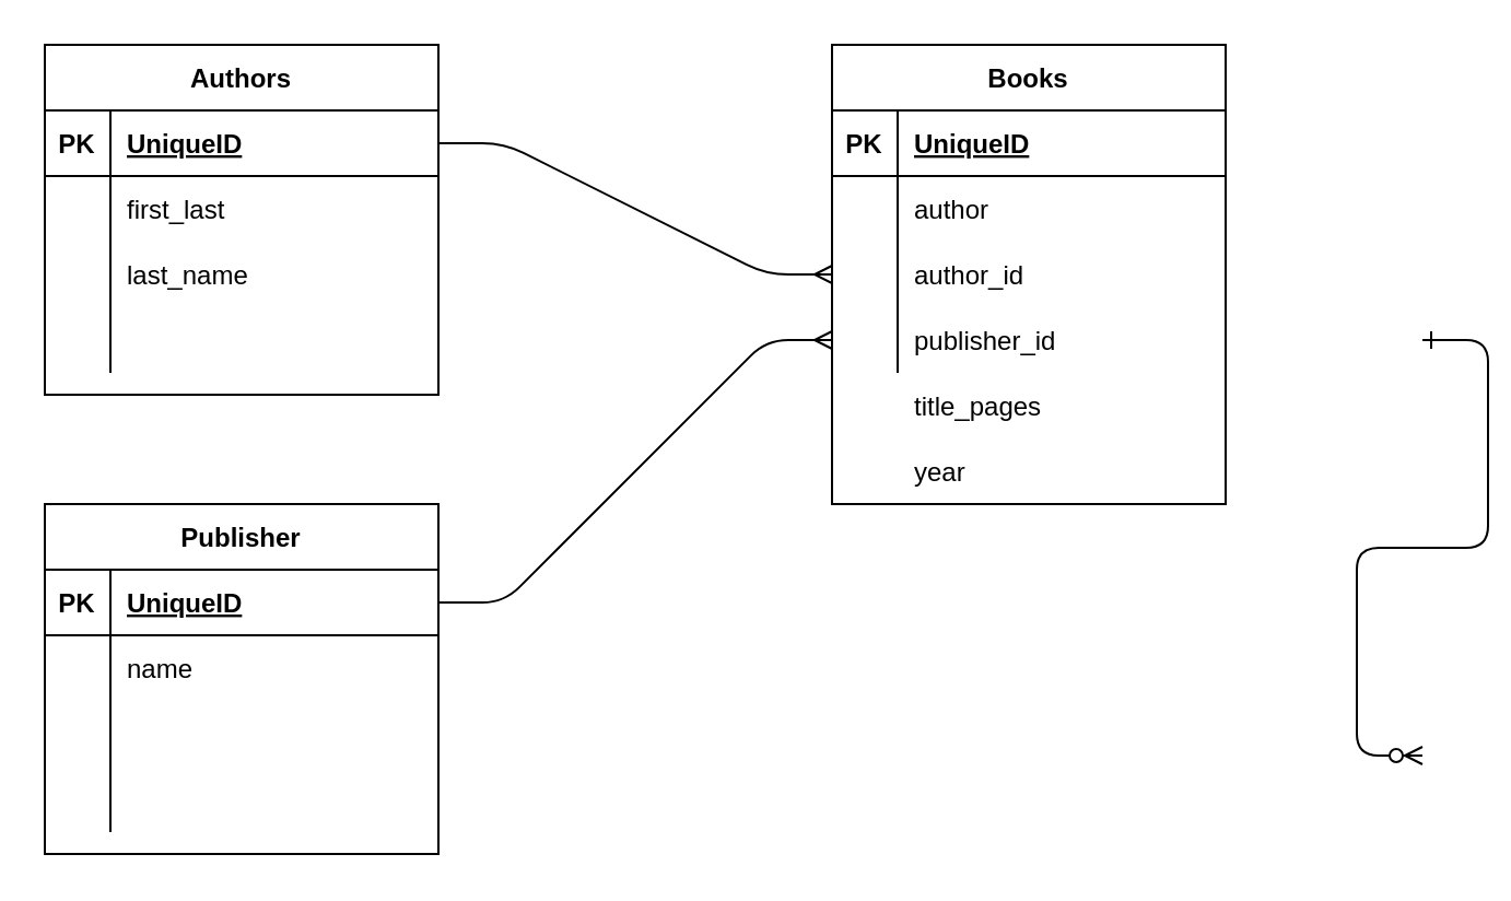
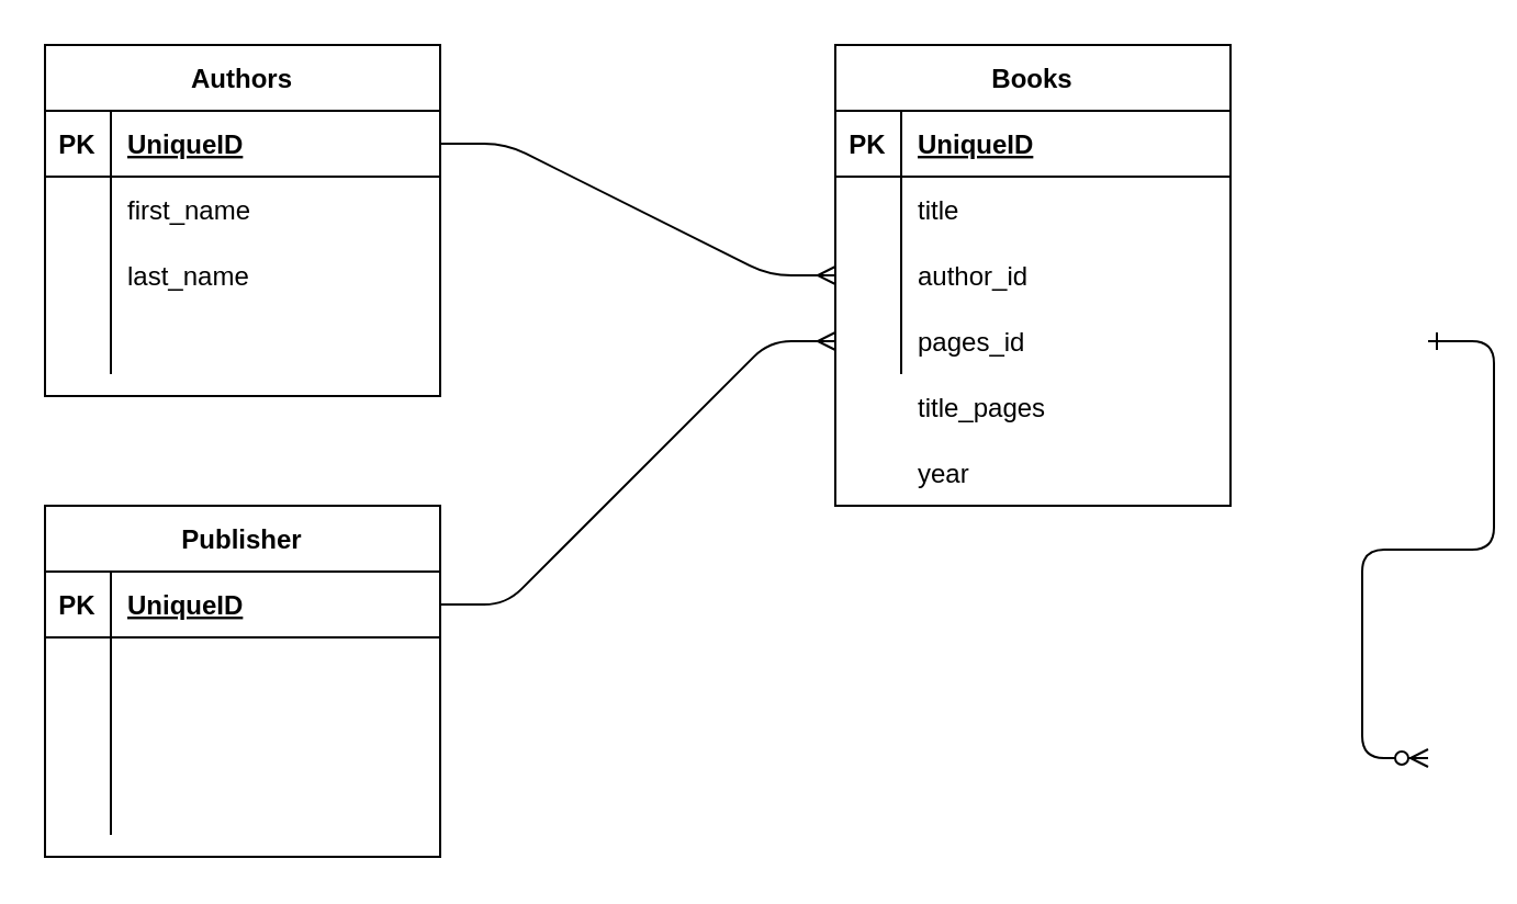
  <mxCell id="0" />
  <mxCell id="1" parent="0" />
  <mxCell id="2" value="" style="edgeStyle=entityRelationEdgeStyle;endArrow=ERzeroToMany;startArrow=ERone;endFill=1;startFill=0;" parent="1" edge="1"><mxGeometry width="100" height="100" relative="1" as="geometry"><mxPoint x="650" y="155" as="sourcePoint" /><mxPoint x="650" y="345" as="targetPoint" /></mxGeometry></mxCell>
  <mxCell id="3" value="Authors" style="shape=table;startSize=30;container=1;collapsible=1;childLayout=tableLayout;fixedRows=1;rowLines=0;fontStyle=1;align=center;resizeLast=1;" vertex="1" parent="1"><mxGeometry x="20" y="20" width="180" height="160" as="geometry" /></mxCell>
  <mxCell id="4" value="" style="shape=partialRectangle;collapsible=0;dropTarget=0;pointerEvents=0;fillColor=none;top=0;left=0;bottom=1;right=0;points=[[0,0.5],[1,0.5]];portConstraint=eastwest;" vertex="1" parent="3"><mxGeometry y="30" width="180" height="30" as="geometry" /></mxCell>
  <mxCell id="5" value="PK" style="shape=partialRectangle;connectable=0;fillColor=none;top=0;left=0;bottom=0;right=0;fontStyle=1;overflow=hidden;" vertex="1" parent="4"><mxGeometry width="30" height="30" as="geometry" /></mxCell>
  <mxCell id="6" value="UniqueID" style="shape=partialRectangle;connectable=0;fillColor=none;top=0;left=0;bottom=0;right=0;align=left;spacingLeft=6;fontStyle=5;overflow=hidden;" vertex="1" parent="4"><mxGeometry x="30" width="150" height="30" as="geometry" /></mxCell>
  <mxCell id="7" value="" style="shape=partialRectangle;collapsible=0;dropTarget=0;pointerEvents=0;fillColor=none;top=0;left=0;bottom=0;right=0;points=[[0,0.5],[1,0.5]];portConstraint=eastwest;" vertex="1" parent="3"><mxGeometry y="60" width="180" height="30" as="geometry" /></mxCell>
  <mxCell id="8" value="" style="shape=partialRectangle;connectable=0;fillColor=none;top=0;left=0;bottom=0;right=0;editable=1;overflow=hidden;" vertex="1" parent="7"><mxGeometry width="30" height="30" as="geometry" /></mxCell>
- <mxCell id="9" value="first_last" style="shape=partialRectangle;connectable=0;fillColor=none;top=0;left=0;bottom=0;right=0;align=left;spacingLeft=6;overflow=hidden;" vertex="1" parent="7"><mxGeometry x="30" width="150" height="30" as="geometry" /></mxCell>
+ <mxCell id="9" value="first_name" style="shape=partialRectangle;connectable=0;fillColor=none;top=0;left=0;bottom=0;right=0;align=left;spacingLeft=6;overflow=hidden;" vertex="1" parent="7"><mxGeometry x="30" width="150" height="30" as="geometry" /></mxCell>
  <mxCell id="10" value="" style="shape=partialRectangle;collapsible=0;dropTarget=0;pointerEvents=0;fillColor=none;top=0;left=0;bottom=0;right=0;points=[[0,0.5],[1,0.5]];portConstraint=eastwest;" vertex="1" parent="3"><mxGeometry y="90" width="180" height="30" as="geometry" /></mxCell>
  <mxCell id="11" value="" style="shape=partialRectangle;connectable=0;fillColor=none;top=0;left=0;bottom=0;right=0;editable=1;overflow=hidden;" vertex="1" parent="10"><mxGeometry width="30" height="30" as="geometry" /></mxCell>
  <mxCell id="12" value="last_name" style="shape=partialRectangle;connectable=0;fillColor=none;top=0;left=0;bottom=0;right=0;align=left;spacingLeft=6;overflow=hidden;" vertex="1" parent="10"><mxGeometry x="30" width="150" height="30" as="geometry" /></mxCell>
  <mxCell id="13" value="" style="shape=partialRectangle;collapsible=0;dropTarget=0;pointerEvents=0;fillColor=none;top=0;left=0;bottom=0;right=0;points=[[0,0.5],[1,0.5]];portConstraint=eastwest;" vertex="1" parent="3"><mxGeometry y="120" width="180" height="30" as="geometry" /></mxCell>
  <mxCell id="14" value="" style="shape=partialRectangle;connectable=0;fillColor=none;top=0;left=0;bottom=0;right=0;editable=1;overflow=hidden;" vertex="1" parent="13"><mxGeometry width="30" height="30" as="geometry" /></mxCell>
  <mxCell id="15" value="" style="shape=partialRectangle;connectable=0;fillColor=none;top=0;left=0;bottom=0;right=0;align=left;spacingLeft=6;overflow=hidden;" vertex="1" parent="13"><mxGeometry x="30" width="150" height="30" as="geometry" /></mxCell>
  <mxCell id="16" value="Books" style="shape=table;startSize=30;container=1;collapsible=1;childLayout=tableLayout;fixedRows=1;rowLines=0;fontStyle=1;align=center;resizeLast=1;" vertex="1" parent="1"><mxGeometry x="380" y="20" width="180" height="210" as="geometry" /></mxCell>
  <mxCell id="17" value="" style="shape=partialRectangle;collapsible=0;dropTarget=0;pointerEvents=0;fillColor=none;top=0;left=0;bottom=1;right=0;points=[[0,0.5],[1,0.5]];portConstraint=eastwest;" vertex="1" parent="16"><mxGeometry y="30" width="180" height="30" as="geometry" /></mxCell>
  <mxCell id="18" value="PK" style="shape=partialRectangle;connectable=0;fillColor=none;top=0;left=0;bottom=0;right=0;fontStyle=1;overflow=hidden;" vertex="1" parent="17"><mxGeometry width="30" height="30" as="geometry" /></mxCell>
  <mxCell id="19" value="UniqueID" style="shape=partialRectangle;connectable=0;fillColor=none;top=0;left=0;bottom=0;right=0;align=left;spacingLeft=6;fontStyle=5;overflow=hidden;" vertex="1" parent="17"><mxGeometry x="30" width="150" height="30" as="geometry" /></mxCell>
  <mxCell id="20" value="" style="shape=partialRectangle;collapsible=0;dropTarget=0;pointerEvents=0;fillColor=none;top=0;left=0;bottom=0;right=0;points=[[0,0.5],[1,0.5]];portConstraint=eastwest;" vertex="1" parent="16"><mxGeometry y="60" width="180" height="30" as="geometry" /></mxCell>
  <mxCell id="21" value="" style="shape=partialRectangle;connectable=0;fillColor=none;top=0;left=0;bottom=0;right=0;editable=1;overflow=hidden;" vertex="1" parent="20"><mxGeometry width="30" height="30" as="geometry" /></mxCell>
- <mxCell id="22" value="author" style="shape=partialRectangle;connectable=0;fillColor=none;top=0;left=0;bottom=0;right=0;align=left;spacingLeft=6;overflow=hidden;" vertex="1" parent="20"><mxGeometry x="30" width="150" height="30" as="geometry" /></mxCell>
+ <mxCell id="22" value="title" style="shape=partialRectangle;connectable=0;fillColor=none;top=0;left=0;bottom=0;right=0;align=left;spacingLeft=6;overflow=hidden;" vertex="1" parent="20"><mxGeometry x="30" width="150" height="30" as="geometry" /></mxCell>
  <mxCell id="23" value="" style="shape=partialRectangle;collapsible=0;dropTarget=0;pointerEvents=0;fillColor=none;top=0;left=0;bottom=0;right=0;points=[[0,0.5],[1,0.5]];portConstraint=eastwest;" vertex="1" parent="16"><mxGeometry y="90" width="180" height="30" as="geometry" /></mxCell>
  <mxCell id="24" value="" style="shape=partialRectangle;connectable=0;fillColor=none;top=0;left=0;bottom=0;right=0;editable=1;overflow=hidden;" vertex="1" parent="23"><mxGeometry width="30" height="30" as="geometry" /></mxCell>
  <mxCell id="25" value="author_id" style="shape=partialRectangle;connectable=0;fillColor=none;top=0;left=0;bottom=0;right=0;align=left;spacingLeft=6;overflow=hidden;" vertex="1" parent="23"><mxGeometry x="30" width="150" height="30" as="geometry" /></mxCell>
  <mxCell id="26" value="" style="shape=partialRectangle;collapsible=0;dropTarget=0;pointerEvents=0;fillColor=none;top=0;left=0;bottom=0;right=0;points=[[0,0.5],[1,0.5]];portConstraint=eastwest;" vertex="1" parent="16"><mxGeometry y="120" width="180" height="30" as="geometry" /></mxCell>
  <mxCell id="27" value="" style="shape=partialRectangle;connectable=0;fillColor=none;top=0;left=0;bottom=0;right=0;editable=1;overflow=hidden;" vertex="1" parent="26"><mxGeometry width="30" height="30" as="geometry" /></mxCell>
- <mxCell id="28" value="publisher_id" style="shape=partialRectangle;connectable=0;fillColor=none;top=0;left=0;bottom=0;right=0;align=left;spacingLeft=6;overflow=hidden;" vertex="1" parent="26"><mxGeometry x="30" width="150" height="30" as="geometry" /></mxCell>
+ <mxCell id="28" value="pages_id" style="shape=partialRectangle;connectable=0;fillColor=none;top=0;left=0;bottom=0;right=0;align=left;spacingLeft=6;overflow=hidden;" vertex="1" parent="26"><mxGeometry x="30" width="150" height="30" as="geometry" /></mxCell>
  <mxCell id="29" value="title_pages" style="shape=partialRectangle;connectable=0;fillColor=none;top=0;left=0;bottom=0;right=0;align=left;spacingLeft=6;overflow=hidden;" vertex="1" parent="1"><mxGeometry x="410" y="160" width="150" height="50" as="geometry" /></mxCell>
  <mxCell id="30" value="year" style="shape=partialRectangle;connectable=0;fillColor=none;top=0;left=0;bottom=0;right=0;align=left;spacingLeft=6;overflow=hidden;" vertex="1" parent="1"><mxGeometry x="410" y="190" width="150" height="50" as="geometry" /></mxCell>
  <mxCell id="31" value="" style="edgeStyle=entityRelationEdgeStyle;fontSize=12;html=1;endArrow=ERmany;exitX=1;exitY=0.5;exitDx=0;exitDy=0;" edge="1" parent="1" source="4" target="23"><mxGeometry width="100" height="100" relative="1" as="geometry"><mxPoint x="260" y="410" as="sourcePoint" /><mxPoint x="360" y="310" as="targetPoint" /></mxGeometry></mxCell>
  <mxCell id="32" value="Publisher" style="shape=table;startSize=30;container=1;collapsible=1;childLayout=tableLayout;fixedRows=1;rowLines=0;fontStyle=1;align=center;resizeLast=1;" vertex="1" parent="1"><mxGeometry x="20" y="230" width="180" height="160" as="geometry" /></mxCell>
  <mxCell id="33" value="" style="shape=partialRectangle;collapsible=0;dropTarget=0;pointerEvents=0;fillColor=none;top=0;left=0;bottom=1;right=0;points=[[0,0.5],[1,0.5]];portConstraint=eastwest;" vertex="1" parent="32"><mxGeometry y="30" width="180" height="30" as="geometry" /></mxCell>
  <mxCell id="34" value="PK" style="shape=partialRectangle;connectable=0;fillColor=none;top=0;left=0;bottom=0;right=0;fontStyle=1;overflow=hidden;" vertex="1" parent="33"><mxGeometry width="30" height="30" as="geometry" /></mxCell>
  <mxCell id="35" value="UniqueID" style="shape=partialRectangle;connectable=0;fillColor=none;top=0;left=0;bottom=0;right=0;align=left;spacingLeft=6;fontStyle=5;overflow=hidden;" vertex="1" parent="33"><mxGeometry x="30" width="150" height="30" as="geometry" /></mxCell>
  <mxCell id="36" value="" style="shape=partialRectangle;collapsible=0;dropTarget=0;pointerEvents=0;fillColor=none;top=0;left=0;bottom=0;right=0;points=[[0,0.5],[1,0.5]];portConstraint=eastwest;" vertex="1" parent="32"><mxGeometry y="60" width="180" height="30" as="geometry" /></mxCell>
  <mxCell id="37" value="" style="shape=partialRectangle;connectable=0;fillColor=none;top=0;left=0;bottom=0;right=0;editable=1;overflow=hidden;" vertex="1" parent="36"><mxGeometry width="30" height="30" as="geometry" /></mxCell>
- <mxCell id="38" value="name" style="shape=partialRectangle;connectable=0;fillColor=none;top=0;left=0;bottom=0;right=0;align=left;spacingLeft=6;overflow=hidden;" vertex="1" parent="36"><mxGeometry x="30" width="150" height="30" as="geometry" /></mxCell>
  <mxCell id="39" value="" style="shape=partialRectangle;collapsible=0;dropTarget=0;pointerEvents=0;fillColor=none;top=0;left=0;bottom=0;right=0;points=[[0,0.5],[1,0.5]];portConstraint=eastwest;" vertex="1" parent="32"><mxGeometry y="90" width="180" height="30" as="geometry" /></mxCell>
  <mxCell id="40" value="" style="shape=partialRectangle;connectable=0;fillColor=none;top=0;left=0;bottom=0;right=0;editable=1;overflow=hidden;" vertex="1" parent="39"><mxGeometry width="30" height="30" as="geometry" /></mxCell>
  <mxCell id="41" value="" style="shape=partialRectangle;connectable=0;fillColor=none;top=0;left=0;bottom=0;right=0;align=left;spacingLeft=6;overflow=hidden;" vertex="1" parent="39"><mxGeometry x="30" width="150" height="30" as="geometry" /></mxCell>
  <mxCell id="42" value="" style="shape=partialRectangle;collapsible=0;dropTarget=0;pointerEvents=0;fillColor=none;top=0;left=0;bottom=0;right=0;points=[[0,0.5],[1,0.5]];portConstraint=eastwest;" vertex="1" parent="32"><mxGeometry y="120" width="180" height="30" as="geometry" /></mxCell>
  <mxCell id="43" value="" style="shape=partialRectangle;connectable=0;fillColor=none;top=0;left=0;bottom=0;right=0;editable=1;overflow=hidden;" vertex="1" parent="42"><mxGeometry width="30" height="30" as="geometry" /></mxCell>
  <mxCell id="44" value="" style="shape=partialRectangle;connectable=0;fillColor=none;top=0;left=0;bottom=0;right=0;align=left;spacingLeft=6;overflow=hidden;" vertex="1" parent="42"><mxGeometry x="30" width="150" height="30" as="geometry" /></mxCell>
  <mxCell id="45" value="" style="edgeStyle=entityRelationEdgeStyle;fontSize=12;html=1;endArrow=ERmany;exitX=1;exitY=0.5;exitDx=0;exitDy=0;" edge="1" parent="1" source="33" target="26"><mxGeometry width="100" height="100" relative="1" as="geometry"><mxPoint x="270" y="360" as="sourcePoint" /><mxPoint x="370" y="260" as="targetPoint" /></mxGeometry></mxCell>
